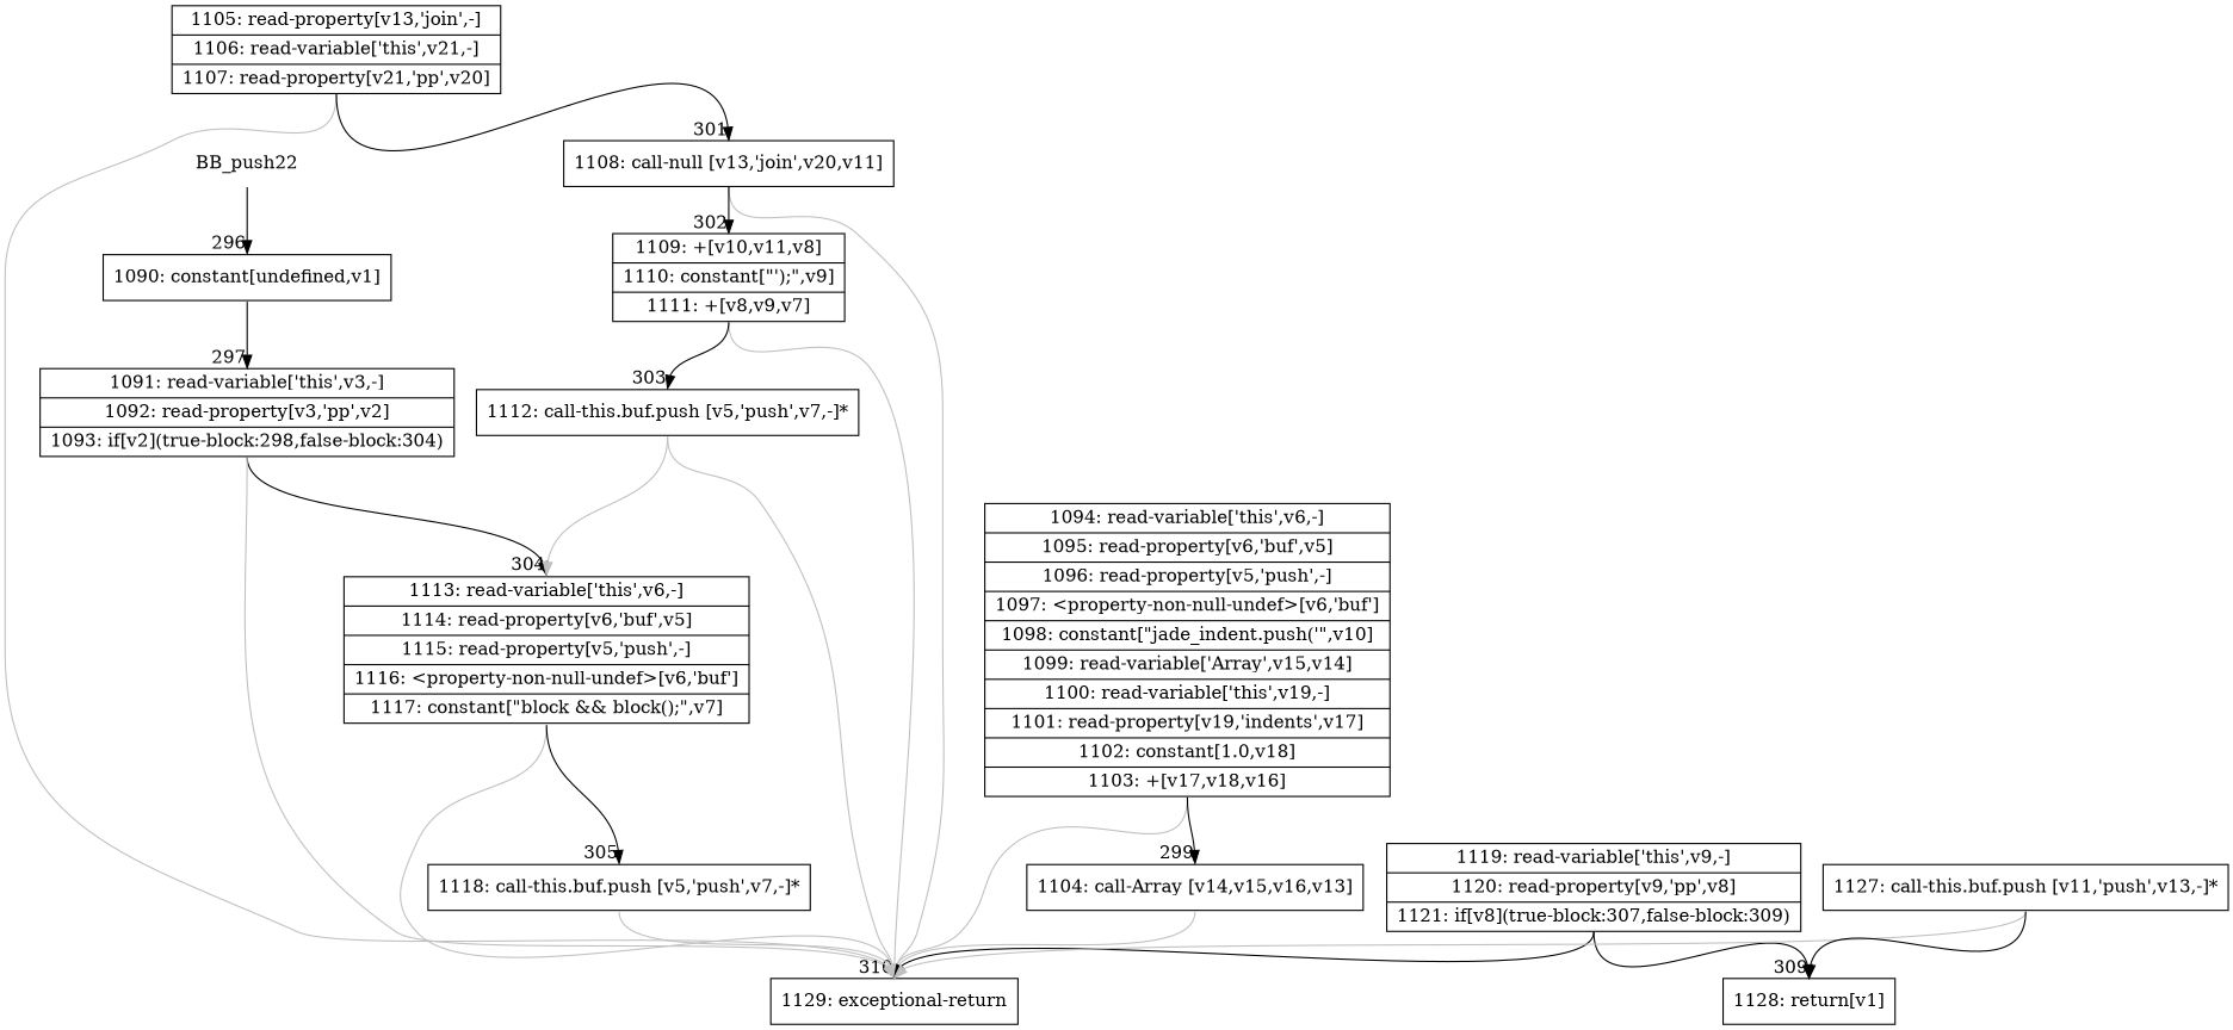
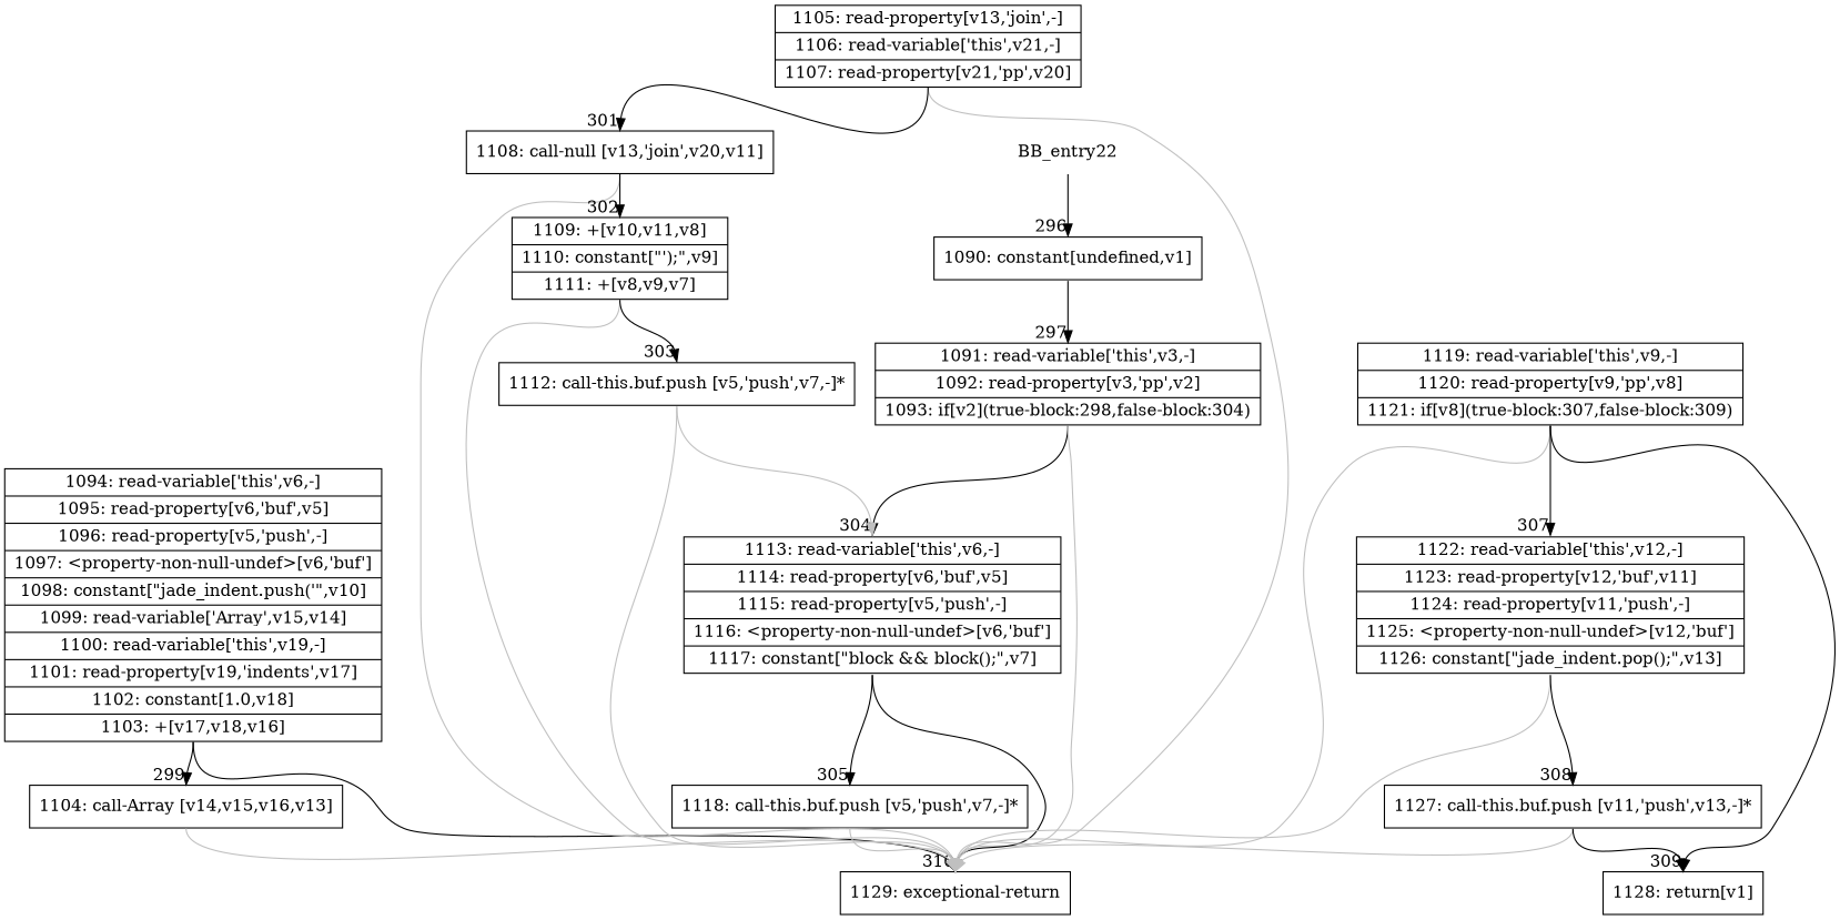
  digraph {
    rankdir=TD
    node [shape=record]
    edge [headport=n tailport=s color=gray]
-   BB_entry22 [shape=none label=BB_push22]
+   BB_entry22 [shape=none]
    n2 [label="{1090: constant[undefined,v1]}"]
    n3 [label="{1091: read-variable['this',v3,-]|1092: read-property[v3,'pp',v2]|1093: if[v2](true-block:298,false-block:304)}"]
    n4 [label="{1113: read-variable['this',v6,-]|1114: read-property[v6,'buf',v5]|1115: read-property[v5,'push',-]|1116: \<property-non-null-undef\>[v6,'buf']|1117: constant[\"block && block();\",v7]}"]
    n5 [label="{1129: exceptional-return}"]
    n6 [label="{1094: read-variable['this',v6,-]|1095: read-property[v6,'buf',v5]|1096: read-property[v5,'push',-]|1097: \<property-non-null-undef\>[v6,'buf']|1098: constant[\"jade_indent.push('\",v10]|1099: read-variable['Array',v15,v14]|1100: read-variable['this',v19,-]|1101: read-property[v19,'indents',v17]|1102: constant[1.0,v18]|1103: +[v17,v18,v16]}"]
    n7 [label="{1104: call-Array [v14,v15,v16,v13]}"]
    n8 [label="{1118: call-this.buf.push [v5,'push',v7,-]*}"]
    n9 [label="{1105: read-property[v13,'join',-]|1106: read-variable['this',v21,-]|1107: read-property[v21,'pp',v20]}"]
    n10 [label="{1108: call-null [v13,'join',v20,v11]}"]
    n11 [label="{1109: +[v10,v11,v8]|1110: constant[\"');\",v9]|1111: +[v8,v9,v7]}"]
    n12 [label="{1112: call-this.buf.push [v5,'push',v7,-]*}"]
    n13 [label="{1119: read-variable['this',v9,-]|1120: read-property[v9,'pp',v8]|1121: if[v8](true-block:307,false-block:309)}"]
+   n14 [label="{1122: read-variable['this',v12,-]|1123: read-property[v12,'buf',v11]|1124: read-property[v11,'push',-]|1125: \<property-non-null-undef\>[v12,'buf']|1126: constant[\"jade_indent.pop();\",v13]}"]
    n15 [label="{1128: return[v1]}"]
    n16 [label="{1127: call-this.buf.push [v11,'push',v13,-]*}"]
    BB_entry22 -> n2 [headlabel="    296" color=""]
    n2 -> n3 [headlabel="      297" color=""]
    n3 -> n4 [headlabel="      304" color=""]
    n3 -> n5 [headlabel="      310"]
-   n4 -> n5
+   n4 -> n5 [color=black]
    n4 -> n8 [headlabel="      305" color=""]
-   n6 -> n5
+   n6 -> n5 [color=black]
    n6 -> n7 [headlabel="      299" color=""]
    n7 -> n5
    n8 -> n5
    n9 -> n5
    n9 -> n10 [headlabel="      301" color=""]
    n10 -> n5
    n10 -> n11 [headlabel="      302" color=""]
    n11 -> n5
    n11 -> n12 [headlabel="      303" color=""]
    n12 -> n4
    n12 -> n5
-   n13 -> n5 [color=black]
+   n13 -> n5
+   n13 -> n14 [headlabel="      307" color=""]
    n13 -> n15 [headlabel="      309" color=""]
+   n14 -> n5
+   n14 -> n16 [headlabel="      308" color=""]
    n16 -> n5
    n16 -> n15 [color=""]
  }
